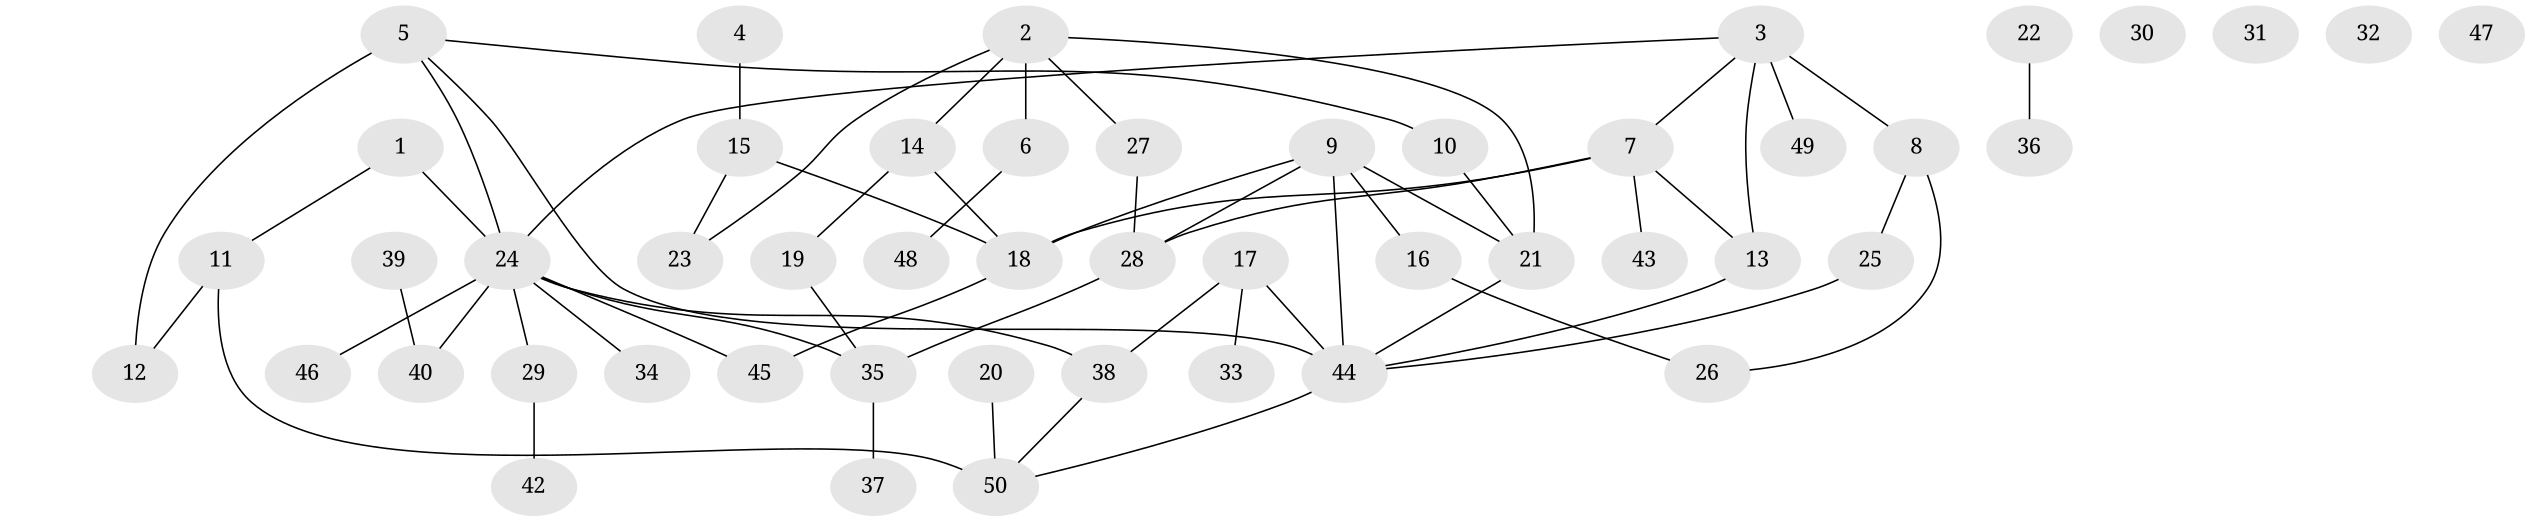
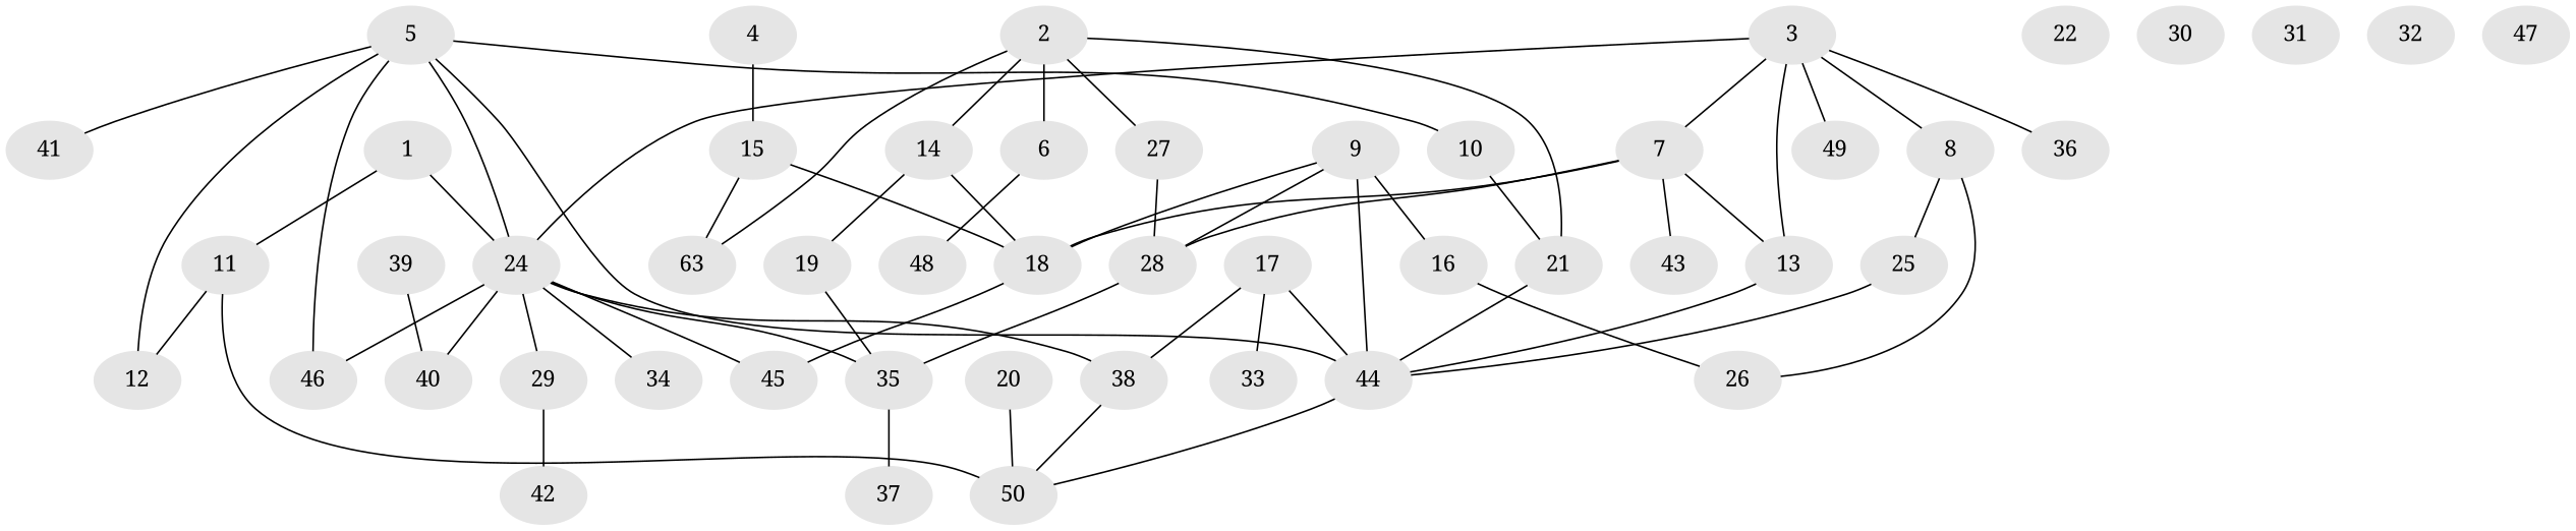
  graph {
    fontname="Noto Serif"
    node [color=gray90 fontname="Noto Serif" style=filled]
    edge [fontname="Noto Serif"]
    1
    11
    24
    12
    50
    46
    38
    45
    35
    29
    34
    40
    2
    6
    14
    21
-   23
+   23 [label=63]
    27
    48
    18
    19
    44
    28
    3
    7
    8
    13
    36
    49
    43
    25
    26
    4
    15
    5
    10
+   41
    9
    16
    17
    33
    37
    20
    22
    42
    30
    31
    32
    39
    47
    1 -- 11
    1 -- 24
    11 -- 12
    11 -- 50
    24 -- 46
    24 -- 38
    24 -- 45
    24 -- 35
    24 -- 29
    24 -- 34
    24 -- 40
    38 -- 50
    35 -- 37
    29 -- 42
    2 -- 6
    2 -- 14
    2 -- 21
    2 -- 23
    2 -- 27
    6 -- 48
    14 -- 18
    14 -- 19
    21 -- 44
    27 -- 28
    18 -- 45
    19 -- 35
    44 -- 50
    28 -- 35
    3 -- 24
    3 -- 7
    3 -- 8
    3 -- 13
-   22 -- 36
+   3 -- 36
    3 -- 49
    7 -- 18
    7 -- 28
    7 -- 13
    7 -- 43
    8 -- 25
    8 -- 26
    13 -- 44
    25 -- 44
    4 -- 15
    15 -- 23
    15 -- 18
    5 -- 24
    5 -- 12
+   5 -- 46
    5 -- 44
    5 -- 10
+   5 -- 41
    10 -- 21
-   9 -- 21
    9 -- 18
    9 -- 44
    9 -- 28
    9 -- 16
    16 -- 26
    17 -- 38
    17 -- 44
    17 -- 33
    20 -- 50
    39 -- 40
  }
